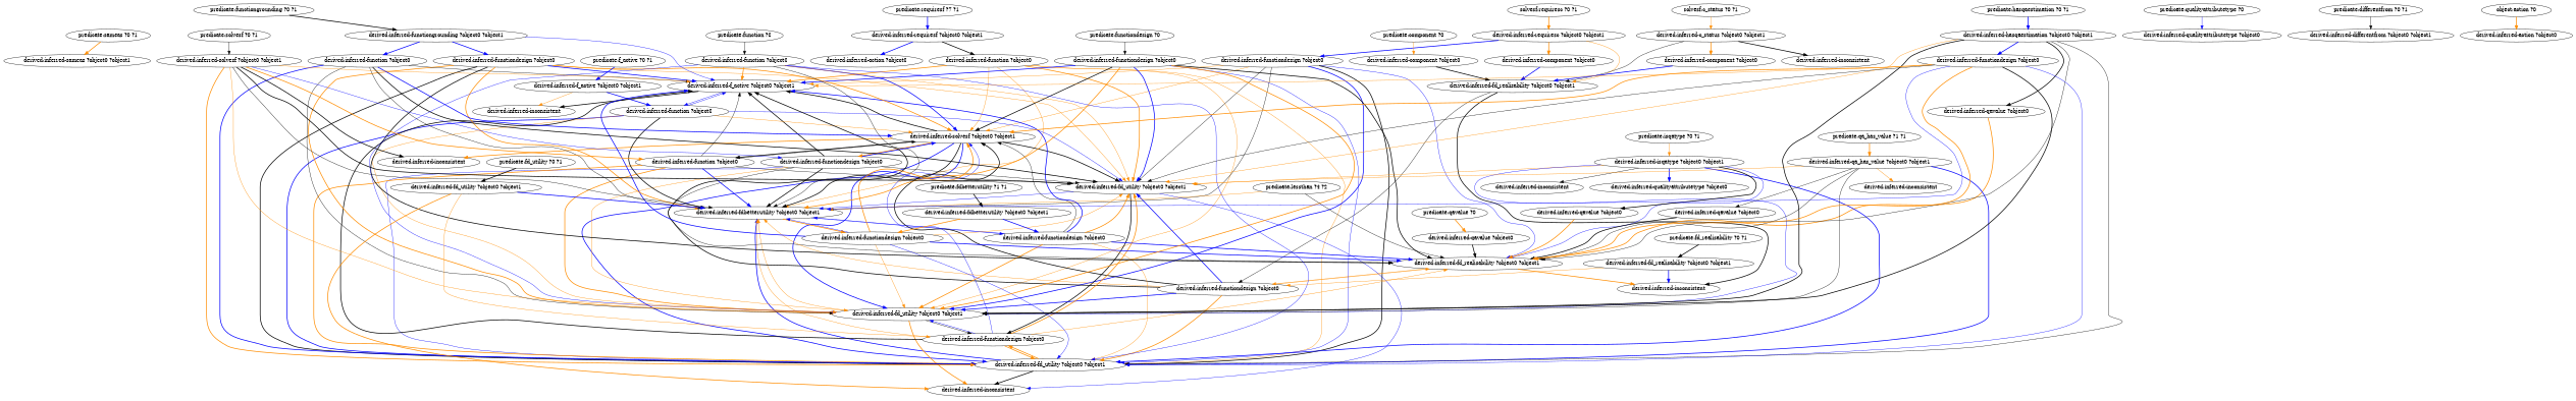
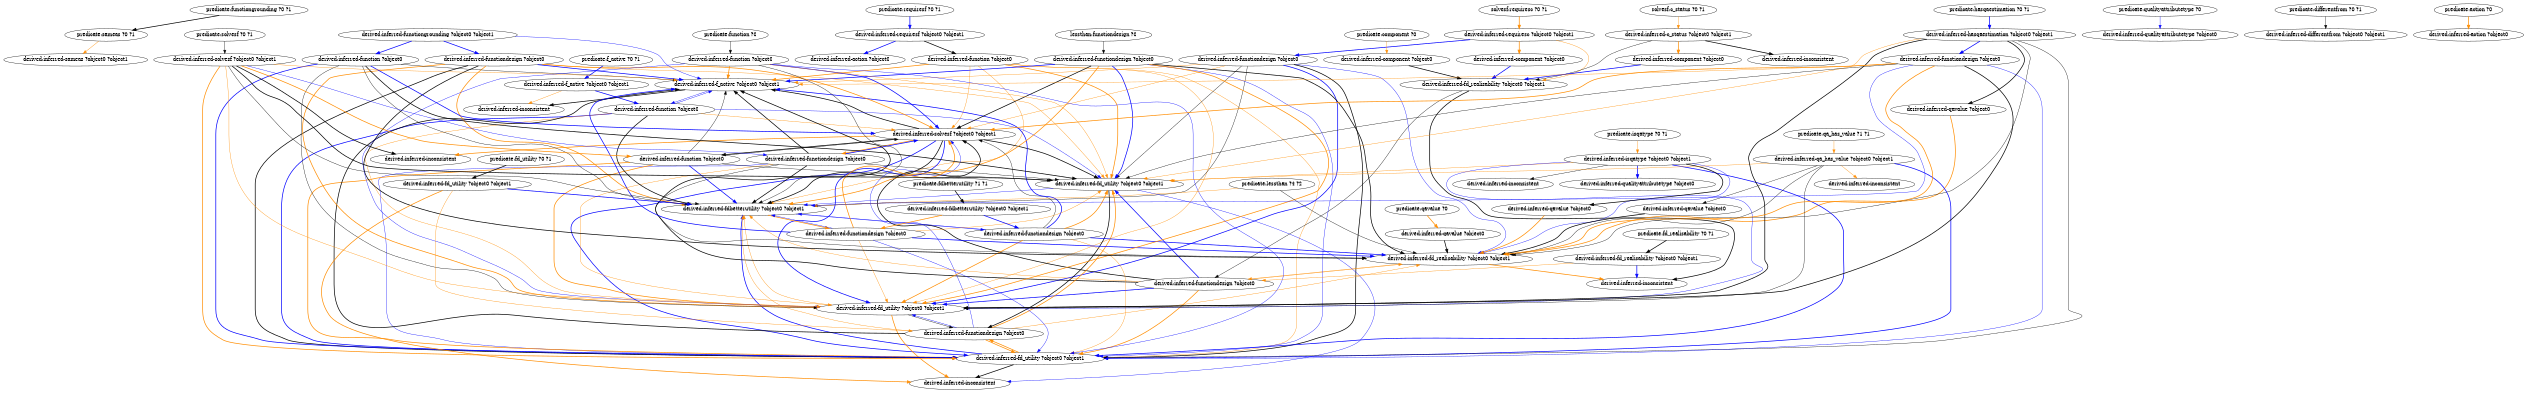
  digraph {
    edge [color=darkorange style=bold]
    n1 [label="derived:inferred-sameas ?object0 ?object1"]
-   n2 [label="predicate:requiresf ?7 ?1"]
+   n2 [label="predicate:requiresf ?0 ?1"]
    n3 [label="derived:inferred-requiresf ?object0 ?object1"]
    n4 [label="derived:inferred-function ?object0"]
    n5 [label="derived:inferred-action ?object0"]
    n6 [label="solvesf:requiresc ?0 ?1"]
    n7 [label="derived:inferred-requiresc ?object0 ?object1"]
    n8 [label="derived:inferred-functiondesign ?object0"]
    n9 [label="derived:inferred-fd_realisability ?object0 ?object1"]
    n10 [label="derived:inferred-component ?object0"]
    n11 [label="derived:inferred-qualityattributetype ?object0"]
    n12 [label="derived:inferred-qualityattributetype ?object0"]
    n13 [label="predicate:qualityattributetype ?0"]
    n14 [label="predicate:qavalue ?0"]
    n15 [label="derived:inferred-qavalue ?object0"]
    n16 [label="derived:inferred-fd_realisability ?object0 ?object1"]
    n17 [label="derived:inferred-inconsistent"]
    n18 [label="derived:inferred-inconsistent"]
    n19 [label="derived:inferred-inconsistent"]
    n20 [label="derived:inferred-solvesf ?object0 ?object1"]
    n21 [label="derived:inferred-f_active ?object0 ?object1"]
    n22 [label="derived:inferred-fd_utility ?object0 ?object1"]
    n23 [label="derived:inferred-fdbetterutility ?object0 ?object1"]
    n24 [label="derived:inferred-fd_utility ?object0 ?object1"]
    n25 [label="derived:inferred-fd_utility ?object0 ?object1"]
    n26 [label="derived:inferred-functiondesign ?object0"]
    n27 [label="derived:inferred-function ?object0"]
    n28 [label="derived:inferred-inconsistent"]
    n29 [label="derived:inferred-function ?object0"]
    n30 [label="derived:inferred-inconsistent"]
    n31 [label="derived:inferred-functiondesign ?object0"]
    n32 [label="derived:inferred-functiondesign ?object0"]
    n33 [label="derived:inferred-inconsistent"]
    n34 [label="derived:inferred-functiondesign ?object0"]
    n35 [label="derived:inferred-functiondesign ?object0"]
    n36 [label="derived:inferred-differentfrom ?object0 ?object1"]
    n37 [label="derived:inferred-functiondesign ?object0"]
    n38 [label="derived:inferred-action ?object0"]
    n39 [label="derived:inferred-f_active ?object0 ?object1"]
-   n40 [label="predicate:functiondesign ?0"]
+   n40 [label="lessthan:functiondesign ?0"]
    n41 [label="derived:inferred-functiondesign ?object0"]
    n42 [label="predicate:differentfrom ?0 ?1"]
    n43 [label="derived:inferred-function ?object0"]
    n44 [label="derived:inferred-qavalue ?object0"]
    n45 [label="predicate:isqatype ?0 ?1"]
    n46 [label="derived:inferred-isqatype ?object0 ?object1"]
    n47 [label="derived:inferred-qavalue ?object0"]
-   n48 [label="object:action ?0"]
+   n48 [label="predicate:action ?0"]
    n49 [label="predicate:f_active ?0 ?1"]
    n50 [label="derived:inferred-c_status ?object0 ?object1"]
    n51 [label="derived:inferred-component ?object0"]
    n52 [label="derived:inferred-inconsistent"]
    n53 [label="solvesf:c_status ?0 ?1"]
    n54 [label="predicate:component ?0"]
    n55 [label="derived:inferred-component ?object0"]
    n56 [label="predicate:sameas ?0 ?1"]
    n57 [label="derived:inferred-function ?object0"]
    n58 [label="derived:inferred-solvesf ?object0 ?object1"]
    n59 [label="derived:inferred-fd_utility ?object0 ?object1"]
    n60 [label="derived:inferred-functiongrounding ?object0 ?object1"]
    n61 [label="predicate:qa_has_value ?1 ?1"]
    n62 [label="derived:inferred-qa_has_value ?object0 ?object1"]
    n63 [label="derived:inferred-qavalue ?object0"]
    n64 [label="predicate:lessthan ?4 ?2"]
    n65 [label="predicate:fdbetterutility ?1 ?1"]
    n66 [label="derived:inferred-fdbetterutility ?object0 ?object1"]
    n67 [label="derived:inferred-hasqaestimation ?object0 ?object1"]
    n68 [label="derived:inferred-functiondesign ?object0"]
    n69 [label="predicate:hasqaestimation ?0 ?1"]
    n70 [label="predicate:solvesf ?0 ?1"]
    n71 [label="predicate:fd_realisability ?0 ?1"]
    n72 [label="derived:inferred-fd_realisability ?object0 ?object1"]
    n73 [label="predicate:fd_utility ?0 ?1"]
    n74 [label="predicate:function ?0"]
    n75 [label="predicate:functiongrounding ?0 ?1"]
    n2 -> n3 [color=blue]
    n3 -> n4 [color=black]
    n3 -> n5 [color=blue]
    n4 -> n20 [style=solid]
    n4 -> n21
    n4 -> n22
    n4 -> n23 [style=solid]
    n4 -> n24 [style=solid]
    n4 -> n25 [style=solid]
    n6 -> n7
    n7 -> n8 [color=blue]
    n7 -> n9 [style=solid]
    n7 -> n10
    n8 -> n16 [color=blue style=solid]
    n8 -> n20 [style=solid]
    n8 -> n21 [style=solid]
    n8 -> n22 [color=black style=solid]
    n8 -> n23 [color=black style=solid]
    n8 -> n24 [color=black]
    n8 -> n25 [color=blue]
    n9 -> n19 [color=black]
    n9 -> n31 [color=black style=solid]
    n10 -> n9 [color=blue]
    n13 -> n12 [color=blue style=solid]
    n14 -> n15
    n15 -> n16 [color=black]
    n16 -> n19
    n16 -> n31 [style=solid]
    n20 -> n21 [color=black]
    n20 -> n22 [color=black]
    n20 -> n23 [color=black]
    n20 -> n24 [color=blue]
    n20 -> n25 [color=blue]
    n20 -> n26
    n20 -> n27 [color=black]
    n20 -> n28
    n21 -> n29 [color=blue style=solid]
    n21 -> n30 [color=black]
    n22 -> n23 [color=blue style=solid]
    n22 -> n32 [color=black]
    n22 -> n33 [color=blue style=solid]
    n23 -> n34 [color=blue style=solid]
    n23 -> n35
    n24 -> n23 [color=blue]
    n24 -> n32
    n24 -> n33 [color=black]
    n25 -> n23 [style=solid]
    n25 -> n32 [color=black style=solid]
    n25 -> n33
    n26 -> n16 [color=black style=solid]
    n26 -> n20 [color=blue]
    n26 -> n21 [color=black]
    n26 -> n22 [color=black style=solid]
    n26 -> n23 [color=black]
    n26 -> n24 [color=blue style=solid]
    n26 -> n25 [style=solid]
    n27 -> n20 [color=black style=solid]
    n27 -> n21 [color=black style=solid]
    n27 -> n22 [color=black style=solid]
    n27 -> n23 [color=blue]
    n27 -> n24
    n27 -> n25
    n29 -> n20 [style=solid]
    n29 -> n21 [color=blue style=solid]
    n29 -> n22 [color=blue style=solid]
    n29 -> n23 [color=black]
    n29 -> n24 [color=blue]
    n29 -> n25 [style=solid]
    n31 -> n16 [style=solid]
    n31 -> n20 [color=black]
    n31 -> n21 [color=black]
    n31 -> n22 [color=blue]
    n31 -> n23 [style=solid]
    n31 -> n24
    n31 -> n25 [color=blue]
    n32 -> n16 [style=solid]
    n32 -> n20 [color=blue style=solid]
    n32 -> n21 [color=black]
    n32 -> n22
    n32 -> n23 [style=solid]
    n32 -> n24
    n32 -> n25 [color=blue style=solid]
    n34 -> n16 [color=blue]
    n34 -> n20 [color=black style=solid]
    n34 -> n21 [color=blue]
    n34 -> n22
    n34 -> n23 [color=blue style=solid]
    n34 -> n24 [style=solid]
    n34 -> n25
    n35 -> n16 [color=blue]
    n35 -> n20
    n35 -> n21 [color=blue]
    n35 -> n22 [style=solid]
    n35 -> n23 [color=blue style=solid]
    n35 -> n24 [color=blue style=solid]
    n35 -> n25 [style=solid]
    n37 -> n16 [color=black]
    n37 -> n20 [color=black]
    n37 -> n21 [color=blue]
    n37 -> n22 [color=blue]
    n37 -> n23
    n37 -> n24 [color=blue style=solid]
    n37 -> n25
    n39 -> n29 [color=blue]
    n39 -> n30 [style=solid]
    n40 -> n37 [color=black style=solid]
    n41 -> n16 [color=black]
    n41 -> n20
    n41 -> n21 [color=blue]
    n41 -> n22 [style=solid]
    n41 -> n23
    n41 -> n24 [color=black]
    n41 -> n25
    n42 -> n36 [color=black style=solid]
    n43 -> n20 [color=blue]
    n43 -> n21 [color=black style=solid]
    n43 -> n22 [color=black]
    n43 -> n23 [color=black style=solid]
    n43 -> n24 [color=blue]
    n43 -> n25 [color=black style=solid]
    n44 -> n16
    n45 -> n46 [style=solid]
    n46 -> n11 [color=blue]
    n46 -> n16 [color=blue style=solid]
    n46 -> n18 [color=black style=solid]
    n46 -> n22 [style=solid]
    n46 -> n24 [color=blue]
    n46 -> n25 [color=blue style=solid]
    n46 -> n47 [color=black]
    n47 -> n16
    n48 -> n38
    n49 -> n39 [color=blue]
    n50 -> n9 [color=black style=solid]
    n50 -> n51
    n50 -> n52 [color=black]
    n51 -> n9 [color=blue]
    n53 -> n50 [style=solid]
    n54 -> n55 [style=solid]
    n55 -> n9 [color=black]
-   n56 -> n1
+   n56 -> n1 [style=solid]
    n57 -> n20 [color=blue]
    n57 -> n21
    n57 -> n22 [style=solid]
    n57 -> n23 [color=black style=solid]
    n57 -> n24 [color=blue style=solid]
    n57 -> n25 [color=blue style=solid]
    n58 -> n21 [style=solid]
    n58 -> n22 [color=black]
    n58 -> n23 [color=black style=solid]
    n58 -> n24
    n58 -> n25 [style=solid]
    n58 -> n26 [color=blue style=solid]
    n58 -> n27
    n58 -> n28 [color=black]
    n59 -> n23 [color=blue]
    n59 -> n32 [style=solid]
    n59 -> n33
    n60 -> n21 [color=blue style=solid]
    n60 -> n41 [color=blue]
    n60 -> n43 [color=blue]
-   n61 -> n62
+   n61 -> n62 [style=solid]
    n62 -> n16 [color=black style=solid]
    n62 -> n17 [style=solid]
    n62 -> n22 [style=solid]
    n62 -> n24 [color=blue]
    n62 -> n25 [color=black style=solid]
    n62 -> n63 [color=black style=solid]
    n63 -> n16 [color=black]
    n64 -> n16 [color=black style=solid]
    n64 -> n23 [style=solid]
    n65 -> n66 [color=black]
    n66 -> n34 [color=blue]
    n66 -> n35
    n67 -> n16 [color=black style=solid]
    n67 -> n22 [style=solid]
    n67 -> n24 [color=black style=solid]
    n67 -> n25 [color=black]
    n67 -> n44 [color=black]
    n67 -> n68 [color=blue]
    n68 -> n16
    n68 -> n20
    n68 -> n21 [style=solid]
    n68 -> n22 [color=black style=solid]
    n68 -> n23 [color=blue style=solid]
    n68 -> n24 [color=blue style=solid]
    n68 -> n25 [color=black]
    n69 -> n67 [color=blue]
    n70 -> n58 [color=black style=solid]
    n71 -> n72 [color=black]
    n72 -> n19 [color=blue]
    n72 -> n31 [style=solid]
    n73 -> n59 [color=black]
    n74 -> n57 [color=black style=solid]
-   n75 -> n60 [color=black]
+   n75 -> n56 [color=black]
  }
